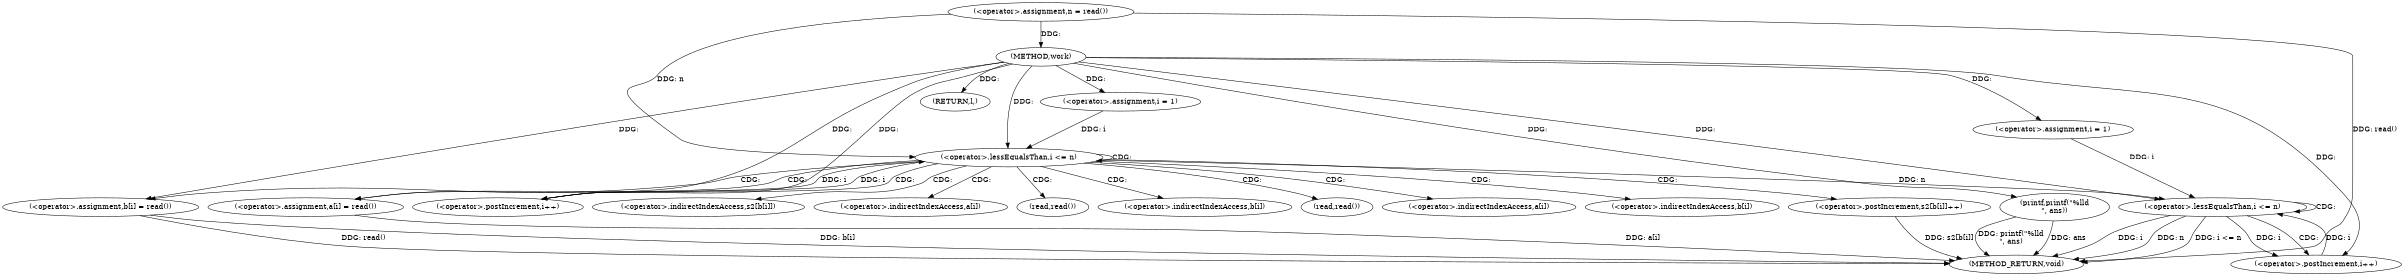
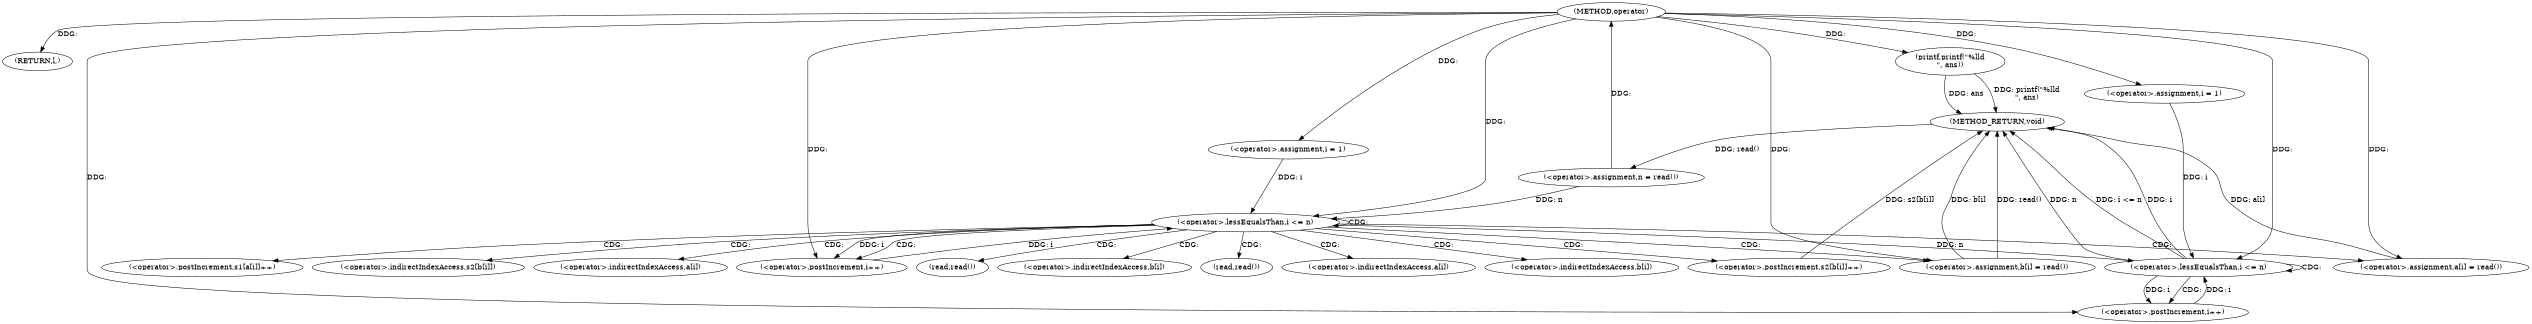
  digraph {
-   n1 [label="(METHOD,work)"]
+   n1 [label="(METHOD,operator)"]
    n2 [label="(RETURN,l,)"]
    n3 [label="(printf,printf(\"%lld\n\", ans))"]
    n4 [label="(<operator>.assignment,i = 1)"]
    n5 [label="(<operator>.lessEqualsThan,i <= n)"]
    n6 [label="(<operator>.postIncrement,i++)"]
    n7 [label="(<operator>.assignment,i = 1)"]
    n8 [label="(<operator>.lessEqualsThan,i <= n)"]
    n9 [label="(<operator>.postIncrement,i++)"]
    n10 [label="(<operator>.assignment,a[i] = read())"]
    n11 [label="(<operator>.assignment,b[i] = read())"]
    n12 [label="(<operator>.assignment,n = read())"]
    n13 [label="(METHOD_RETURN,void)"]
+   n14 [label="(<operator>.postIncrement,s1[a[i]]++)"]
    n15 [label="(<operator>.postIncrement,s2[b[i]]++)"]
    n16 [label="(<operator>.indirectIndexAccess,s2[b[i]])"]
    n17 [label="(<operator>.indirectIndexAccess,a[i])"]
    n18 [label="(read,read())"]
    n19 [label="(<operator>.indirectIndexAccess,b[i])"]
    n20 [label="(read,read())"]
    n21 [label="(<operator>.indirectIndexAccess,a[i])"]
    n22 [label="(<operator>.indirectIndexAccess,b[i])"]
    n1 -> n2 [label="DDG: "]
    n1 -> n3 [label="DDG: "]
    n1 -> n4 [label="DDG: "]
    n1 -> n5 [label="DDG: "]
    n1 -> n6 [label="DDG: "]
    n1 -> n7 [label="DDG: "]
    n1 -> n8 [label="DDG: "]
    n1 -> n9 [label="DDG: "]
    n1 -> n10 [label="DDG: "]
    n1 -> n11 [label="DDG: "]
    n3 -> n13 [label="DDG: printf(\"%lld\n\", ans)"]
    n3 -> n13 [label="DDG: ans"]
    n4 -> n5 [label="DDG: i"]
    n5 -> n5 [label="CDG: "]
    n5 -> n6 [label="DDG: i"]
    n5 -> n6 [label="CDG: "]
    n5 -> n8 [label="DDG: n"]
    n5 -> n10 [label="CDG: "]
    n5 -> n11 [label="CDG: "]
+   n5 -> n14 [label="CDG: "]
    n5 -> n15 [label="CDG: "]
    n5 -> n16 [label="CDG: "]
    n5 -> n17 [label="CDG: "]
    n5 -> n18 [label="CDG: "]
    n5 -> n19 [label="CDG: "]
    n5 -> n20 [label="CDG: "]
    n5 -> n21 [label="CDG: "]
    n5 -> n22 [label="CDG: "]
    n6 -> n5 [label="DDG: i"]
    n7 -> n8 [label="DDG: i"]
    n8 -> n8 [label="CDG: "]
    n8 -> n9 [label="DDG: i"]
    n8 -> n9 [label="CDG: "]
    n8 -> n13 [label="DDG: i"]
    n8 -> n13 [label="DDG: n"]
    n8 -> n13 [label="DDG: i <= n"]
    n9 -> n8 [label="DDG: i"]
    n10 -> n13 [label="DDG: a[i]"]
    n11 -> n13 [label="DDG: b[i]"]
    n11 -> n13 [label="DDG: read()"]
    n12 -> n1 [label="DDG: "]
    n12 -> n5 [label="DDG: n"]
-   n12 -> n13 [label="DDG: read()"]
+   n13 -> n12 [label="DDG: read()"]
    n15 -> n13 [label="DDG: s2[b[i]]"]
  }
